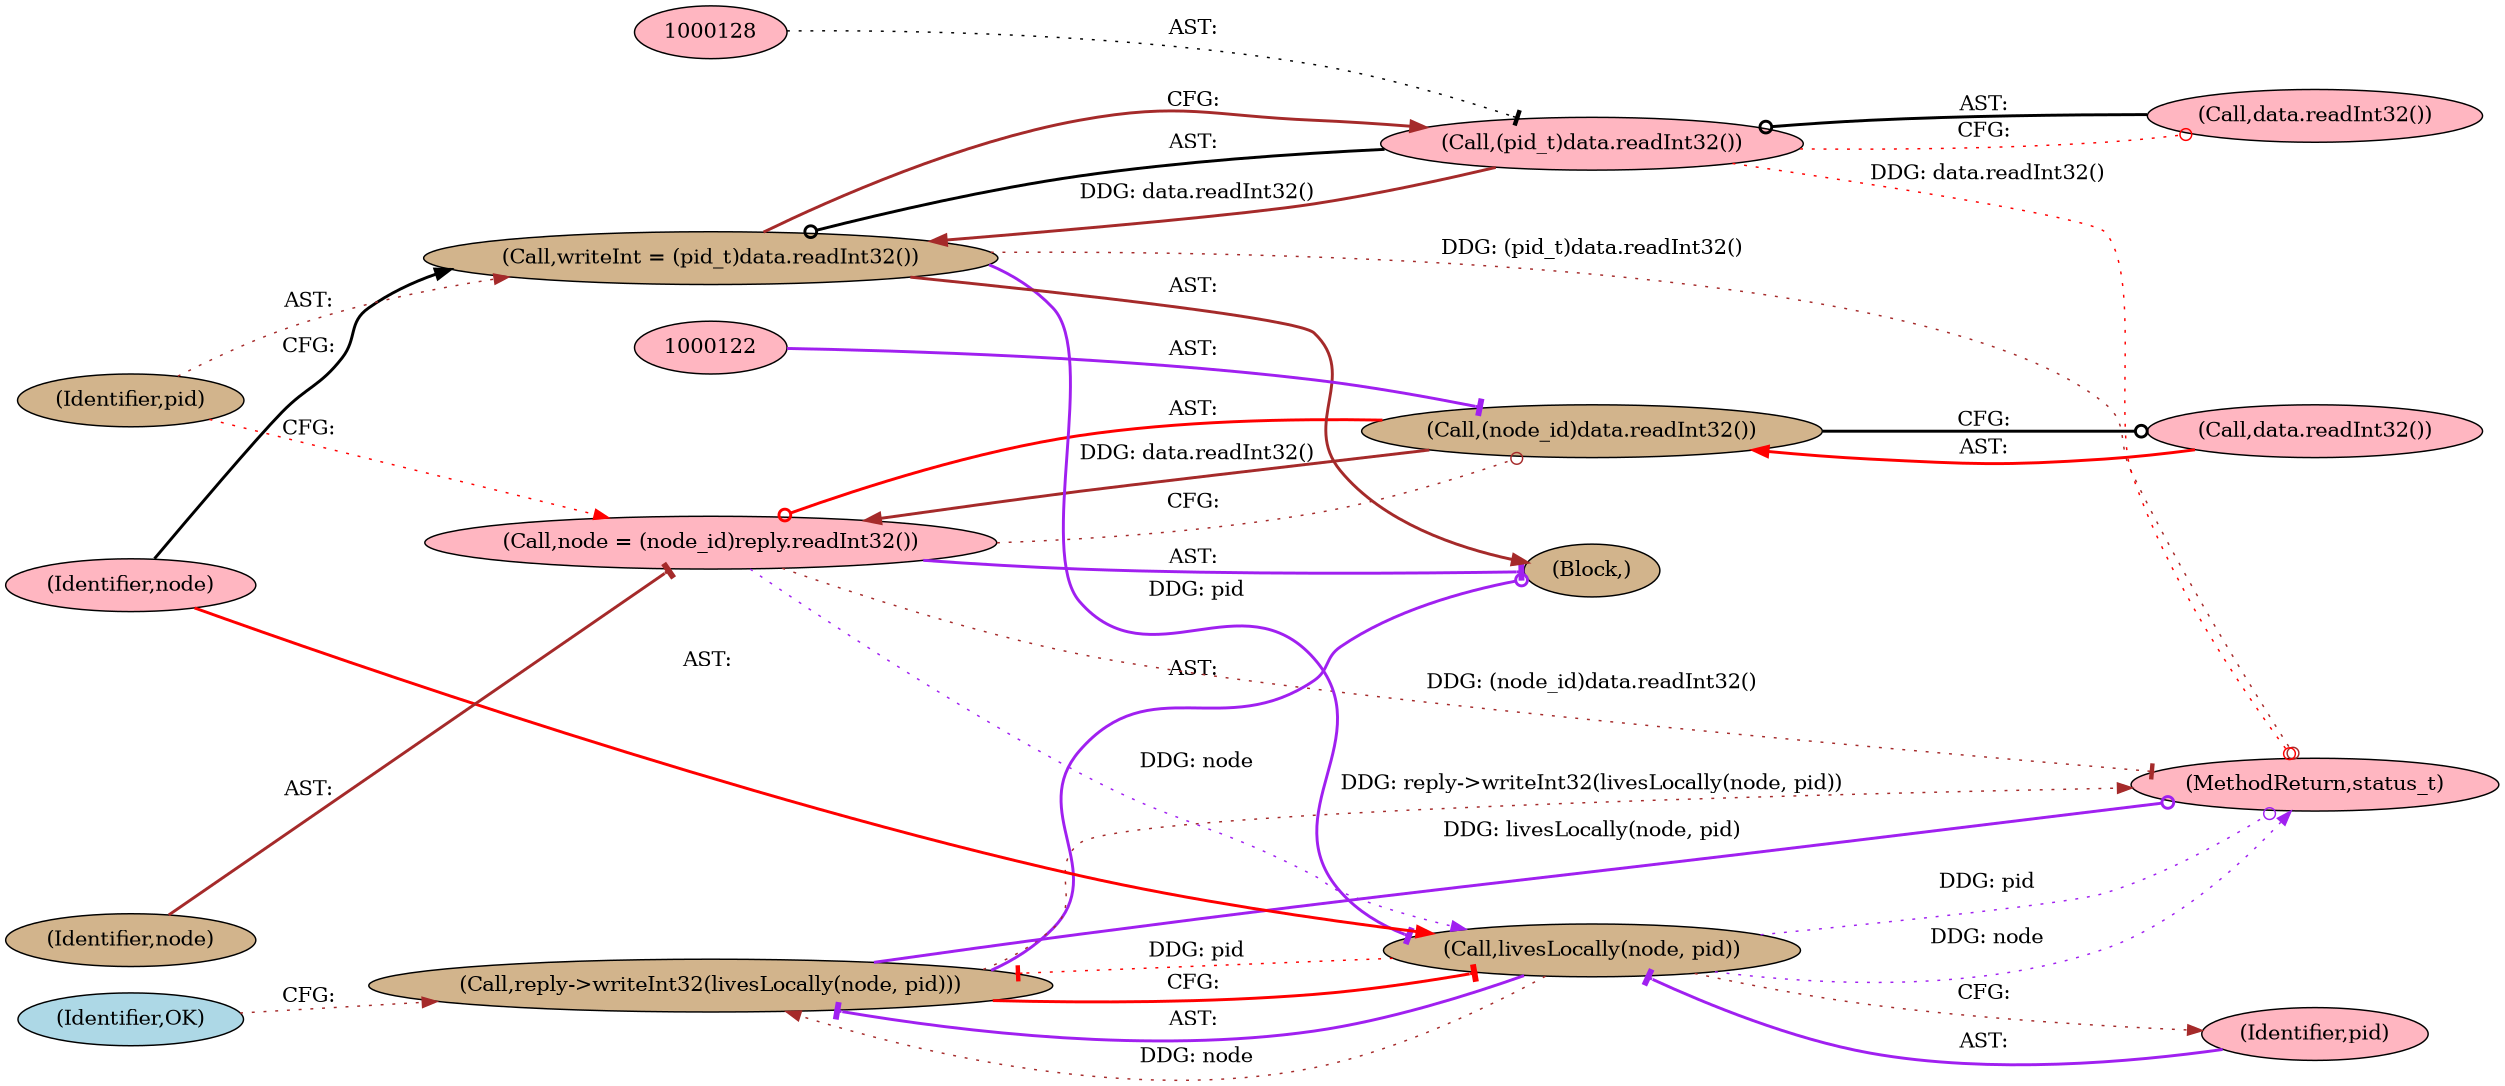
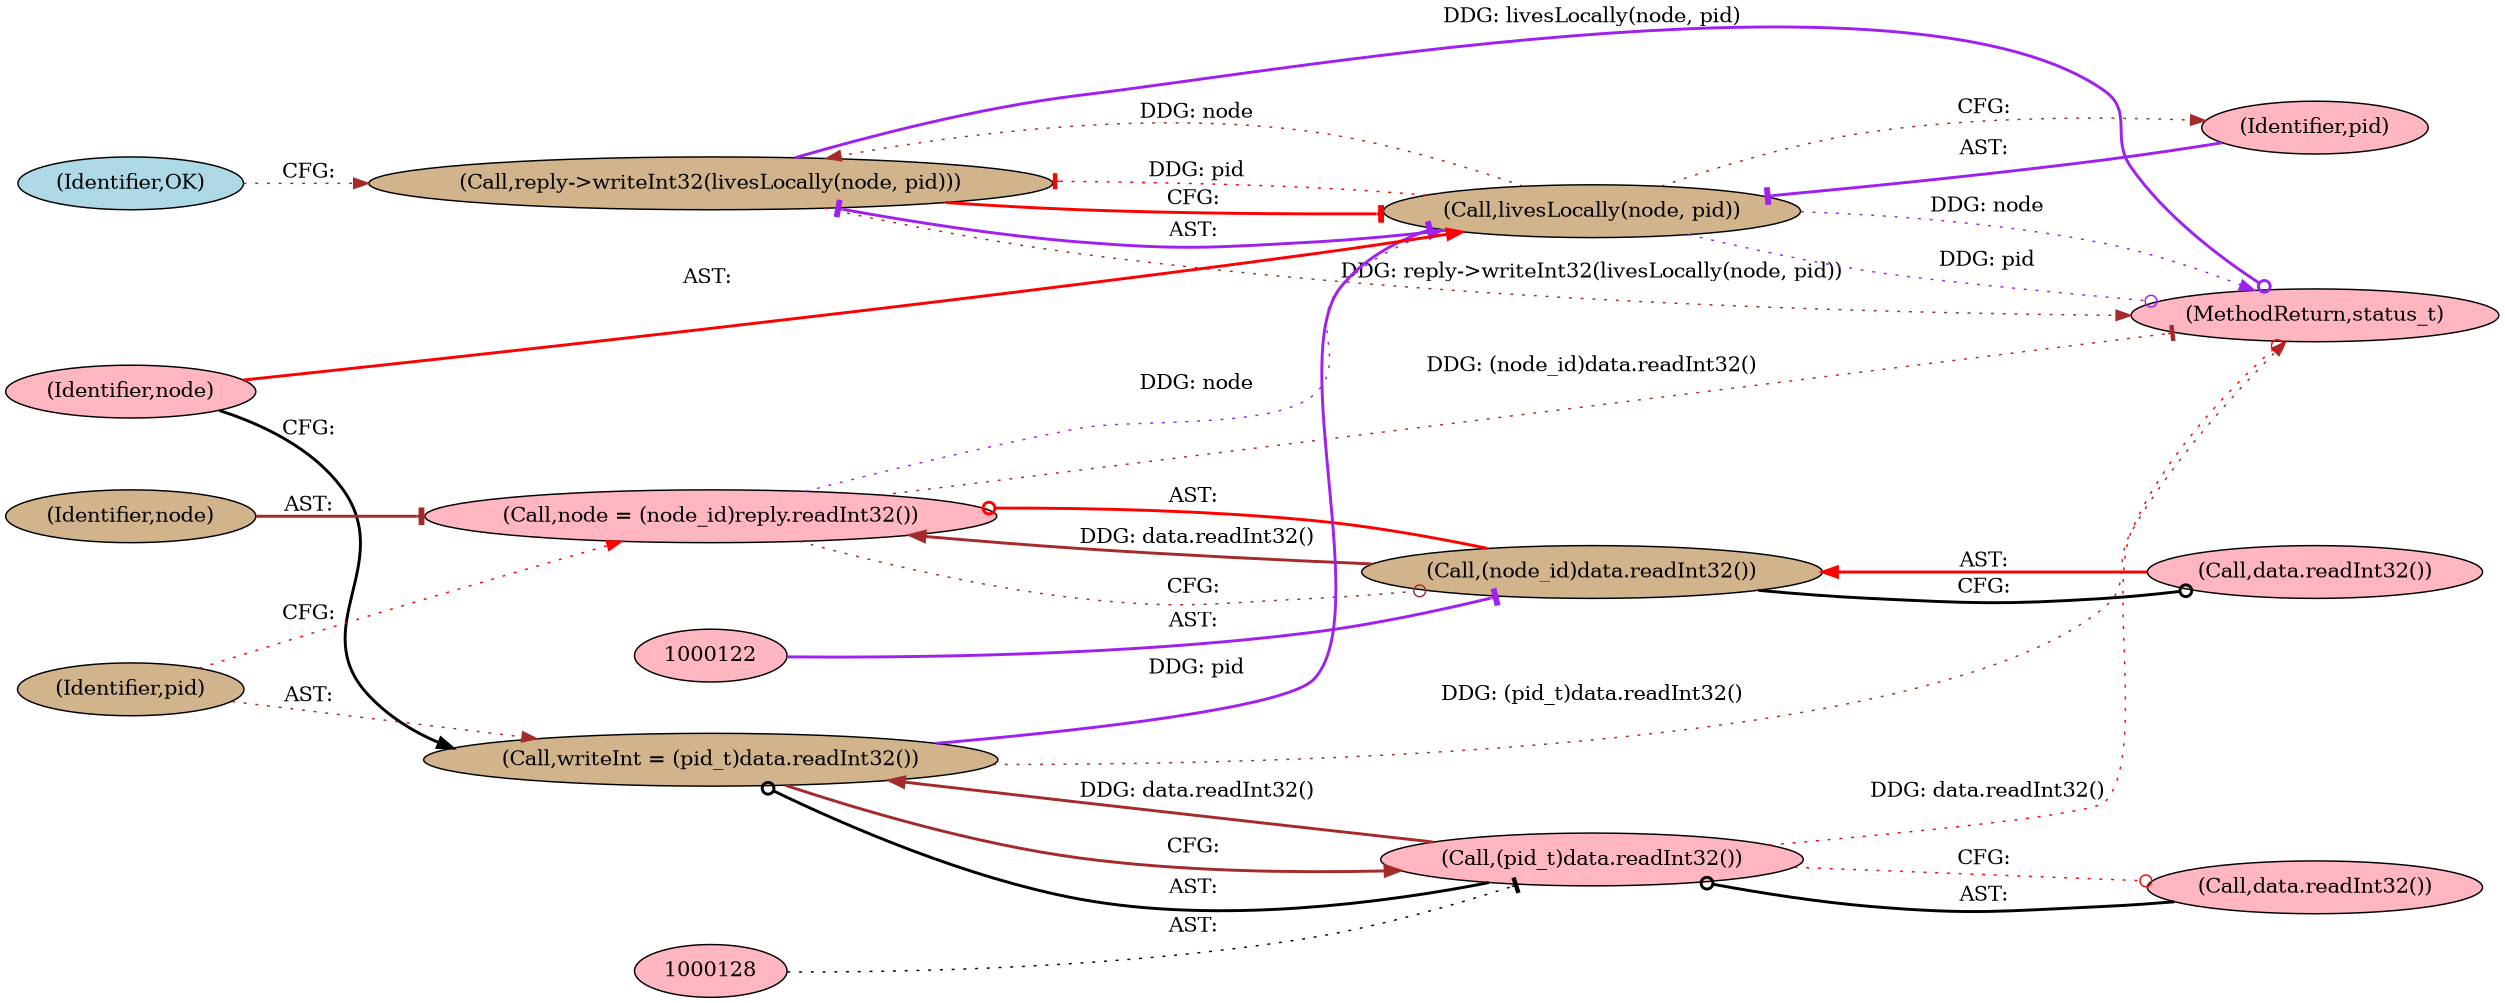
  digraph {
    rankdir=LR
    node [fillcolor=lightpink style=filled]
    edge [arrowhead=normal color=brown style=bold]
    n1 [fillcolor=tan label="(Call,reply->writeInt32(livesLocally(node, pid)))"]
    n2 [fillcolor=tan label="(Call,livesLocally(node, pid))"]
-   n3 [fillcolor=tan label="(Block,)"]
    n4 [label="(MethodReturn,status_t)"]
    n5 [label="(Identifier,pid)"]
    n6 [label="(Call,node = (node_id)reply.readInt32())"]
    n7 [fillcolor=tan label="(Call,(node_id)data.readInt32())"]
    n8 [label="(Call,data.readInt32())"]
    n9 [fillcolor=tan label="(Call,writeInt = (pid_t)data.readInt32())"]
    n10 [label="(Call,(pid_t)data.readInt32())"]
    n11 [label="(Call,data.readInt32())"]
    n12 [label="(Identifier,node)"]
    n13 [fillcolor=tan label="(Identifier,pid)"]
    n14 [fillcolor=tan label="(Identifier,node)"]
    n15 [fillcolor=lightblue label="(Identifier,OK)"]
    1000122
    1000128
    n1 -> n2 [arrowhead=tee color=red label="CFG: "]
-   n1 -> n3 [arrowhead=odot color=purple label="AST: "]
    n1 -> n4 [label="DDG: reply->writeInt32(livesLocally(node, pid))" style=dotted]
    n1 -> n4 [arrowhead=odot color=purple label="DDG: livesLocally(node, pid)"]
    n2 -> n1 [arrowhead=tee color=purple label="AST: "]
    n2 -> n1 [label="DDG: node" style=dotted]
    n2 -> n1 [arrowhead=tee color=red label="DDG: pid" style=dotted]
    n2 -> n4 [color=purple label="DDG: node" style=dotted]
    n2 -> n4 [arrowhead=odot color=purple label="DDG: pid" style=dotted]
    n2 -> n5 [label="CFG: " style=dotted]
    n5 -> n2 [arrowhead=tee color=purple label="AST: "]
    n6 -> n2 [color=purple label="DDG: node" style=dotted]
-   n6 -> n3 [arrowhead=tee color=purple label="AST: "]
    n6 -> n4 [arrowhead=tee label="DDG: (node_id)data.readInt32()" style=dotted]
    n6 -> n7 [arrowhead=odot label="CFG: " style=dotted]
    n7 -> n6 [arrowhead=odot color=red label="AST: "]
    n7 -> n6 [label="DDG: data.readInt32()"]
    n7 -> n8 [arrowhead=odot color=black label="CFG: "]
    n8 -> n7 [color=red label="AST: "]
    n9 -> n2 [arrowhead=tee color=purple label="DDG: pid"]
-   n9 -> n3 [label="AST: "]
-   n9 -> n4 [arrowhead=odot label="DDG: (pid_t)data.readInt32()" style=dotted]
+   n9 -> n4 [label="DDG: (pid_t)data.readInt32()" style=dotted]
    n9 -> n10 [label="CFG: "]
    n10 -> n4 [arrowhead=odot color=red label="DDG: data.readInt32()" style=dotted]
    n10 -> n9 [arrowhead=odot color=black label="AST: "]
    n10 -> n9 [label="DDG: data.readInt32()"]
    n10 -> n11 [arrowhead=odot color=red label="CFG: " style=dotted]
    n11 -> n10 [arrowhead=odot color=black label="AST: "]
    n12 -> n2 [color=red label="AST: "]
    n12 -> n9 [color=black label="CFG: "]
    n13 -> n6 [color=red label="CFG: " style=dotted]
    n13 -> n9 [label="AST: " style=dotted]
    n14 -> n6 [arrowhead=tee label="AST: "]
    n15 -> n1 [label="CFG: " style=dotted]
    1000122 -> n7 [arrowhead=tee color=purple label="AST: "]
    1000128 -> n10 [arrowhead=tee color=black label="AST: " style=dotted]
  }
